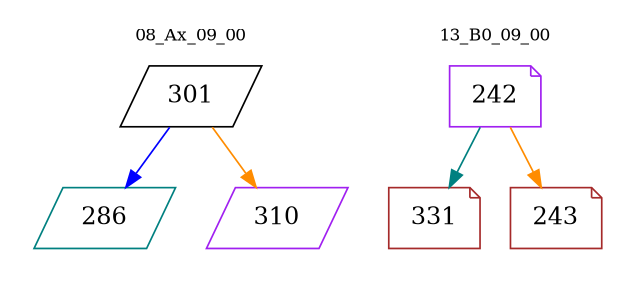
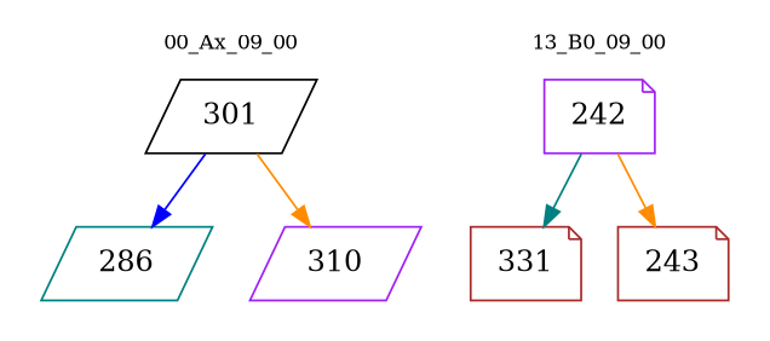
  digraph {
    fontname="DejaVu Serif"
    node [color=purple fontname="DejaVu Serif" shape=parallelogram]
    edge [color=darkorange fontname="DejaVu Serif"]
    n1 [color=black label=301]
    n2 [color=teal label=286]
    n3 [label=310]
    n4 [label=242 shape=note]
    n5 [color=brown label=331 shape=note]
    n6 [color=brown label=243 shape=note]
    subgraph cluster_1 {
      color=white
      fontsize=10
-     label="08_Ax_09_00"
+     label="00_Ax_09_00"
      n1
      n2
      n3
    }
    subgraph cluster_2 {
      color=white
      fontsize=10
      label="13_B0_09_00"
      n4
      n5
      n6
    }
    n1 -> n2 [color=blue]
    n1 -> n3
    n4 -> n5 [color=teal]
    n4 -> n6
  }
